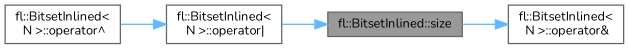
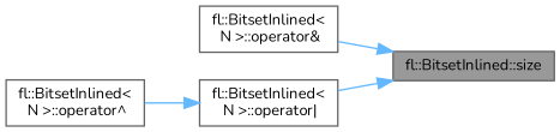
  digraph {
    fontname=Nunito
    rankdir=RL
    node [color=grey40 fillcolor=white fontname=Nunito fontsize=10 shape=box style=filled]
    edge [color=steelblue1 dir=back fontname=Nunito fontsize=10 labelfontname=Helvetica labelfontsize=10 style=solid]
    n1 [color=gray40 fillcolor=grey60 fontcolor=black height=0.2 label="fl::BitsetInlined::size" width=0.4]
    n2 [height=0.2 label="fl::BitsetInlined\<\l N \>::operator&" width=0.4]
    n3 [height=0.2 label="fl::BitsetInlined\<\l N \>::operator\|" width=0.4]
    n4 [height=0.2 label="fl::BitsetInlined\<\l N \>::operator^" width=0.4]
-   n2 -> n1
+   n1 -> n2
    n1 -> n3
    n3 -> n4
  }
